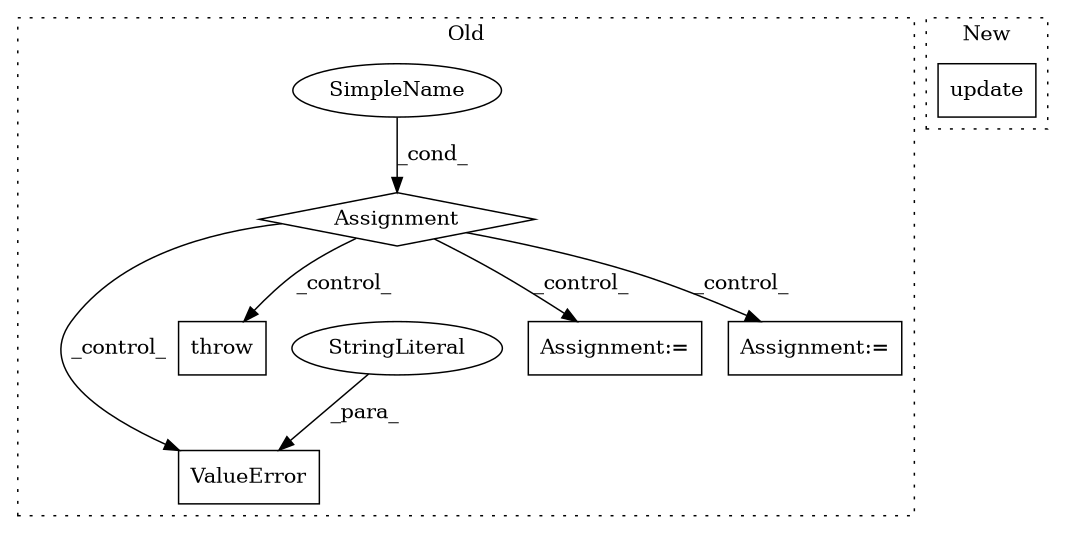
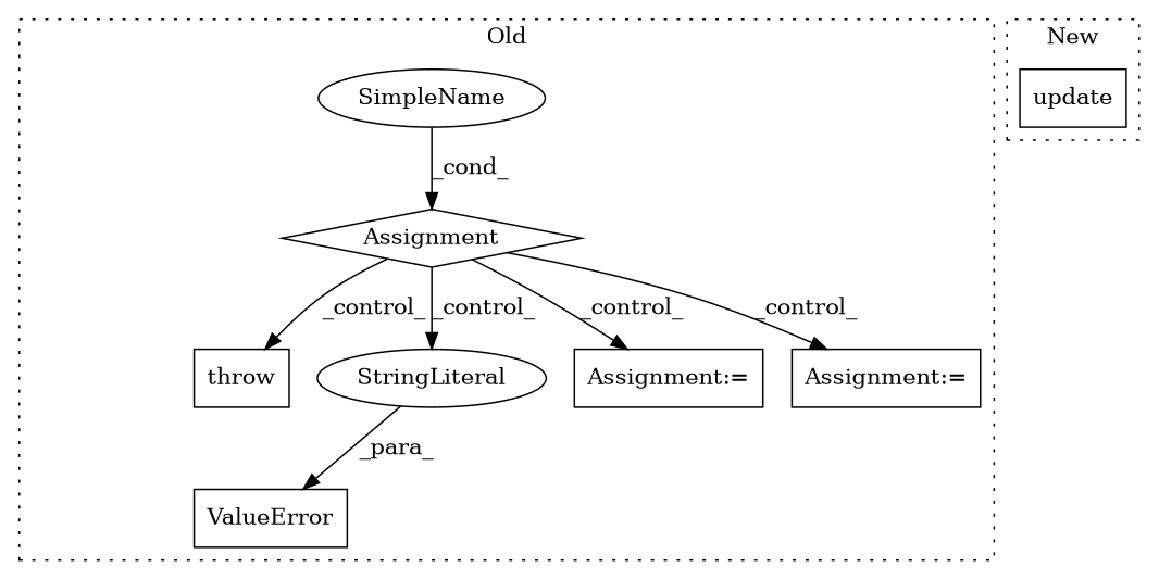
  digraph {
    node [a=32 l=1 shape=box]
    n1 [l="11,1" label=ValueError s="12714,12764"]
    n2 [a=53 l=6 label=throw s=12708]
    n3 [a=45 l=39 label=StringLiteral s=12725 shape=ellipse]
    n4 [a=25 l="10,2" label=Assignment s="12539,12575" shape=diamond]
    n5 [a=42 label=SimpleName shape=ellipse l=""]
    n6 [a=7 label="Assignment:=" s=12787]
    n7 [a=7 label="Assignment:=" s=12822]
    n8 [l="7,1" label=update s="12860,12945"]
    subgraph cluster_1 {
      label=Old
      style=dotted
      n1
      n2
      n3
      n4
      n5
      n6
      n7
    }
    subgraph cluster_2 {
      label=New
      style=dotted
      n8
    }
    n3 -> n1 [label=_para_]
-   n4 -> n1 [label=_control_]
+   n4 -> n3 [label=_control_]
    n4 -> n2 [label=_control_]
    n4 -> n6 [label=_control_]
    n4 -> n7 [label=_control_]
    n5 -> n4 [label=_cond_]
  }
